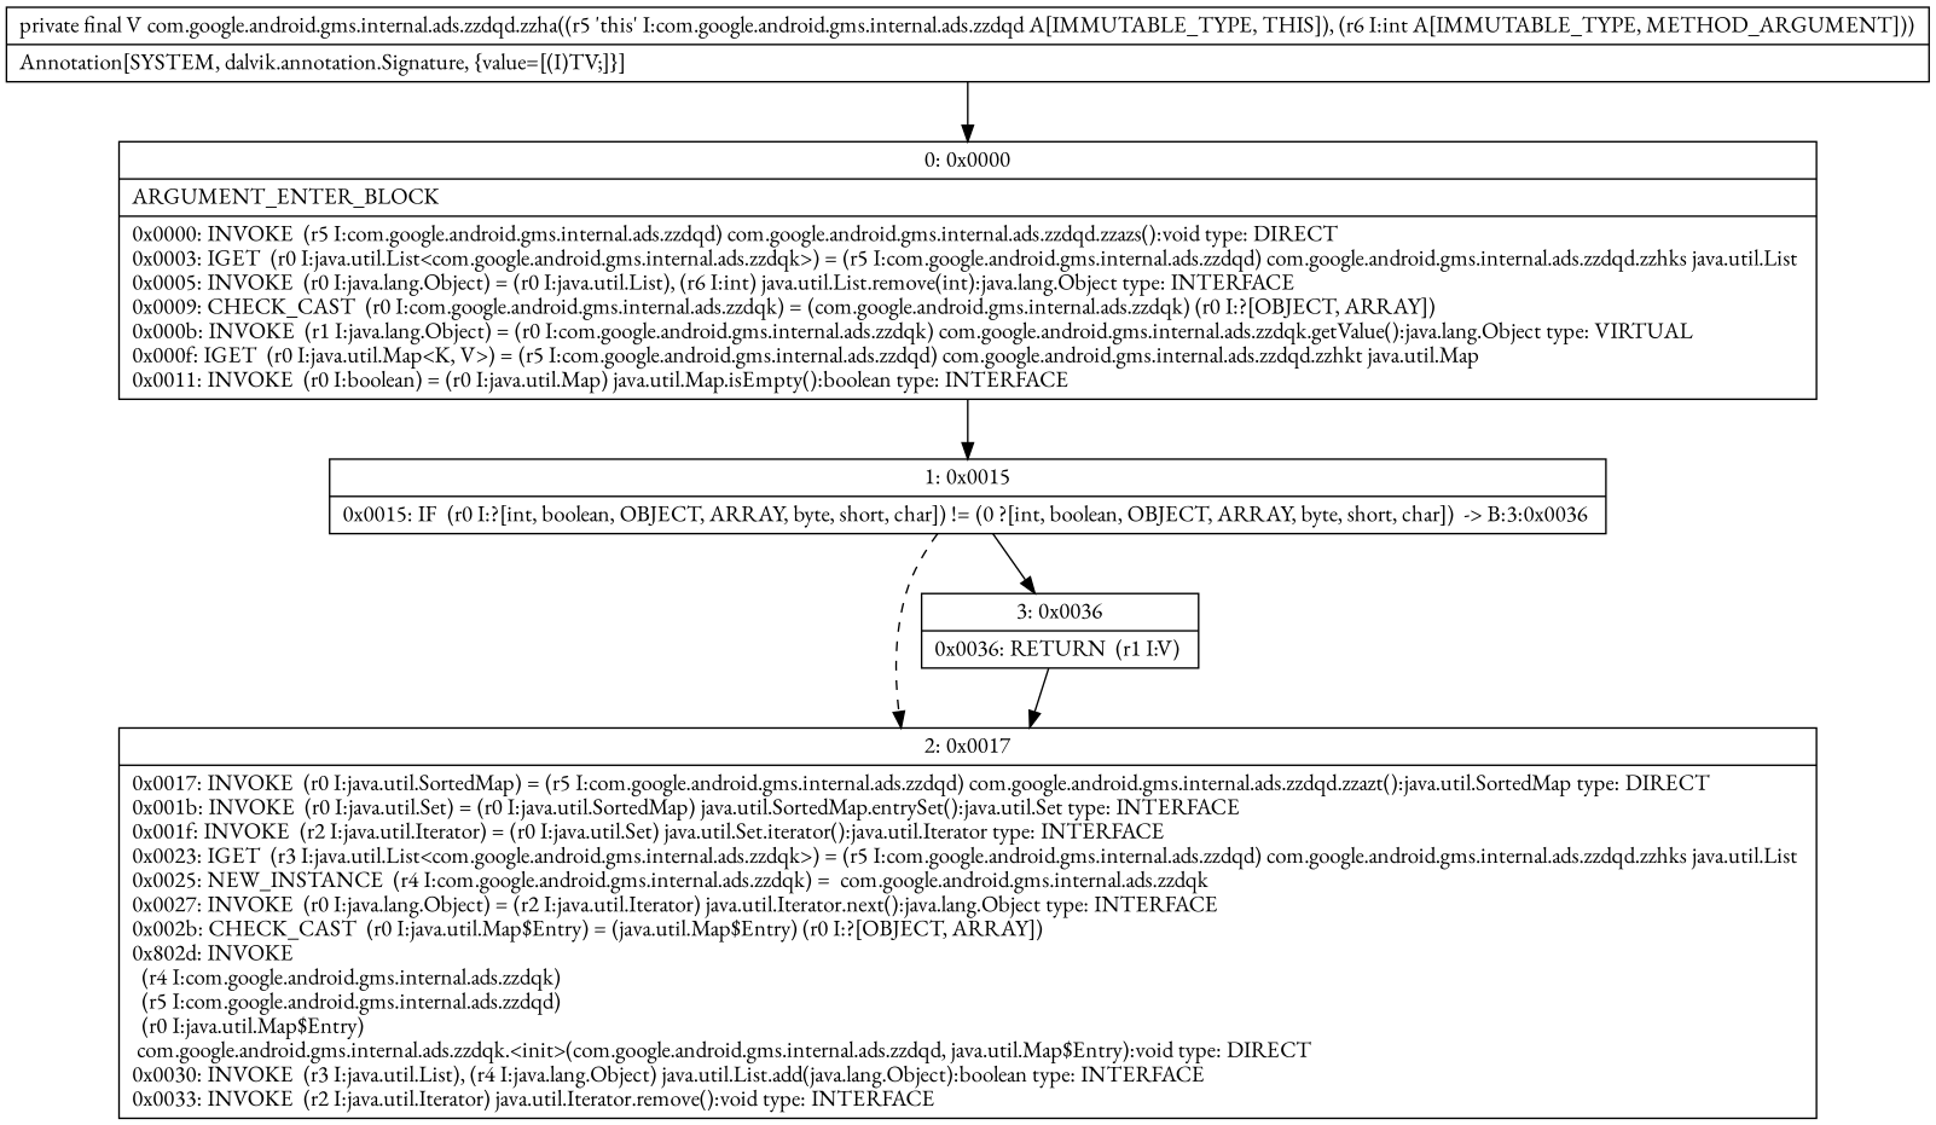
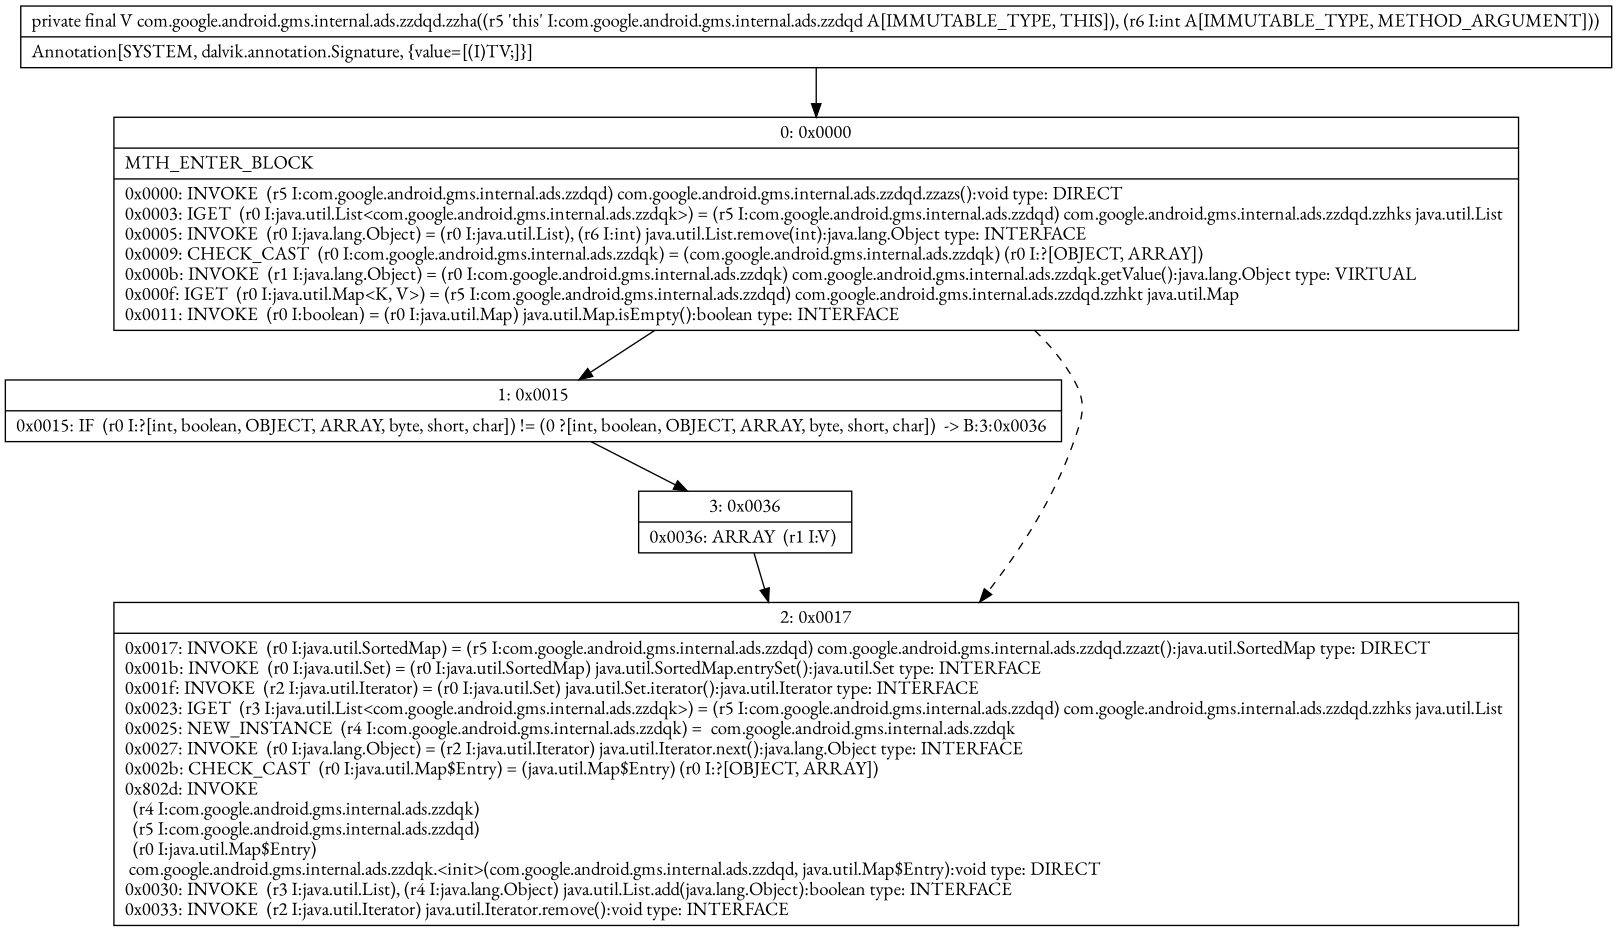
  digraph {
    fontname="EB Garamond"
    node [fontname="EB Garamond" shape=record]
    edge [fontname="EB Garamond"]
-   n1 [label="{0\:\ 0x0000|ARGUMENT_ENTER_BLOCK\l|0x0000: INVOKE  (r5 I:com.google.android.gms.internal.ads.zzdqd) com.google.android.gms.internal.ads.zzdqd.zzazs():void type: DIRECT \l0x0003: IGET  (r0 I:java.util.List\<com.google.android.gms.internal.ads.zzdqk\>) = (r5 I:com.google.android.gms.internal.ads.zzdqd) com.google.android.gms.internal.ads.zzdqd.zzhks java.util.List \l0x0005: INVOKE  (r0 I:java.lang.Object) = (r0 I:java.util.List), (r6 I:int) java.util.List.remove(int):java.lang.Object type: INTERFACE \l0x0009: CHECK_CAST  (r0 I:com.google.android.gms.internal.ads.zzdqk) = (com.google.android.gms.internal.ads.zzdqk) (r0 I:?[OBJECT, ARRAY]) \l0x000b: INVOKE  (r1 I:java.lang.Object) = (r0 I:com.google.android.gms.internal.ads.zzdqk) com.google.android.gms.internal.ads.zzdqk.getValue():java.lang.Object type: VIRTUAL \l0x000f: IGET  (r0 I:java.util.Map\<K, V\>) = (r5 I:com.google.android.gms.internal.ads.zzdqd) com.google.android.gms.internal.ads.zzdqd.zzhkt java.util.Map \l0x0011: INVOKE  (r0 I:boolean) = (r0 I:java.util.Map) java.util.Map.isEmpty():boolean type: INTERFACE \l}"]
+   n1 [label="{0\:\ 0x0000|MTH_ENTER_BLOCK\l|0x0000: INVOKE  (r5 I:com.google.android.gms.internal.ads.zzdqd) com.google.android.gms.internal.ads.zzdqd.zzazs():void type: DIRECT \l0x0003: IGET  (r0 I:java.util.List\<com.google.android.gms.internal.ads.zzdqk\>) = (r5 I:com.google.android.gms.internal.ads.zzdqd) com.google.android.gms.internal.ads.zzdqd.zzhks java.util.List \l0x0005: INVOKE  (r0 I:java.lang.Object) = (r0 I:java.util.List), (r6 I:int) java.util.List.remove(int):java.lang.Object type: INTERFACE \l0x0009: CHECK_CAST  (r0 I:com.google.android.gms.internal.ads.zzdqk) = (com.google.android.gms.internal.ads.zzdqk) (r0 I:?[OBJECT, ARRAY]) \l0x000b: INVOKE  (r1 I:java.lang.Object) = (r0 I:com.google.android.gms.internal.ads.zzdqk) com.google.android.gms.internal.ads.zzdqk.getValue():java.lang.Object type: VIRTUAL \l0x000f: IGET  (r0 I:java.util.Map\<K, V\>) = (r5 I:com.google.android.gms.internal.ads.zzdqd) com.google.android.gms.internal.ads.zzdqd.zzhkt java.util.Map \l0x0011: INVOKE  (r0 I:boolean) = (r0 I:java.util.Map) java.util.Map.isEmpty():boolean type: INTERFACE \l}"]
    n2 [label="{1\:\ 0x0015|0x0015: IF  (r0 I:?[int, boolean, OBJECT, ARRAY, byte, short, char]) != (0 ?[int, boolean, OBJECT, ARRAY, byte, short, char])  \-\> B:3:0x0036 \l}"]
    n3 [label="{2\:\ 0x0017|0x0017: INVOKE  (r0 I:java.util.SortedMap) = (r5 I:com.google.android.gms.internal.ads.zzdqd) com.google.android.gms.internal.ads.zzdqd.zzazt():java.util.SortedMap type: DIRECT \l0x001b: INVOKE  (r0 I:java.util.Set) = (r0 I:java.util.SortedMap) java.util.SortedMap.entrySet():java.util.Set type: INTERFACE \l0x001f: INVOKE  (r2 I:java.util.Iterator) = (r0 I:java.util.Set) java.util.Set.iterator():java.util.Iterator type: INTERFACE \l0x0023: IGET  (r3 I:java.util.List\<com.google.android.gms.internal.ads.zzdqk\>) = (r5 I:com.google.android.gms.internal.ads.zzdqd) com.google.android.gms.internal.ads.zzdqd.zzhks java.util.List \l0x0025: NEW_INSTANCE  (r4 I:com.google.android.gms.internal.ads.zzdqk) =  com.google.android.gms.internal.ads.zzdqk \l0x0027: INVOKE  (r0 I:java.lang.Object) = (r2 I:java.util.Iterator) java.util.Iterator.next():java.lang.Object type: INTERFACE \l0x002b: CHECK_CAST  (r0 I:java.util.Map$Entry) = (java.util.Map$Entry) (r0 I:?[OBJECT, ARRAY]) \l0x802d: INVOKE  \l  (r4 I:com.google.android.gms.internal.ads.zzdqk)\l  (r5 I:com.google.android.gms.internal.ads.zzdqd)\l  (r0 I:java.util.Map$Entry)\l com.google.android.gms.internal.ads.zzdqk.\<init\>(com.google.android.gms.internal.ads.zzdqd, java.util.Map$Entry):void type: DIRECT \l0x0030: INVOKE  (r3 I:java.util.List), (r4 I:java.lang.Object) java.util.List.add(java.lang.Object):boolean type: INTERFACE \l0x0033: INVOKE  (r2 I:java.util.Iterator) java.util.Iterator.remove():void type: INTERFACE \l}"]
-   n4 [label="{3\:\ 0x0036|0x0036: RETURN  (r1 I:V) \l}"]
+   n4 [label="{3\:\ 0x0036|0x0036: ARRAY  (r1 I:V) \l}"]
    n5 [label="{private final V com.google.android.gms.internal.ads.zzdqd.zzha((r5 'this' I:com.google.android.gms.internal.ads.zzdqd A[IMMUTABLE_TYPE, THIS]), (r6 I:int A[IMMUTABLE_TYPE, METHOD_ARGUMENT]))  | Annotation[SYSTEM, dalvik.annotation.Signature, \{value=[(I)TV;]\}]\l}"]
    n1 -> n2
-   n2 -> n3 [style=dashed]
+   n1 -> n3 [style=dashed]
    n2 -> n4
    n4 -> n3
    n5 -> n1
  }
